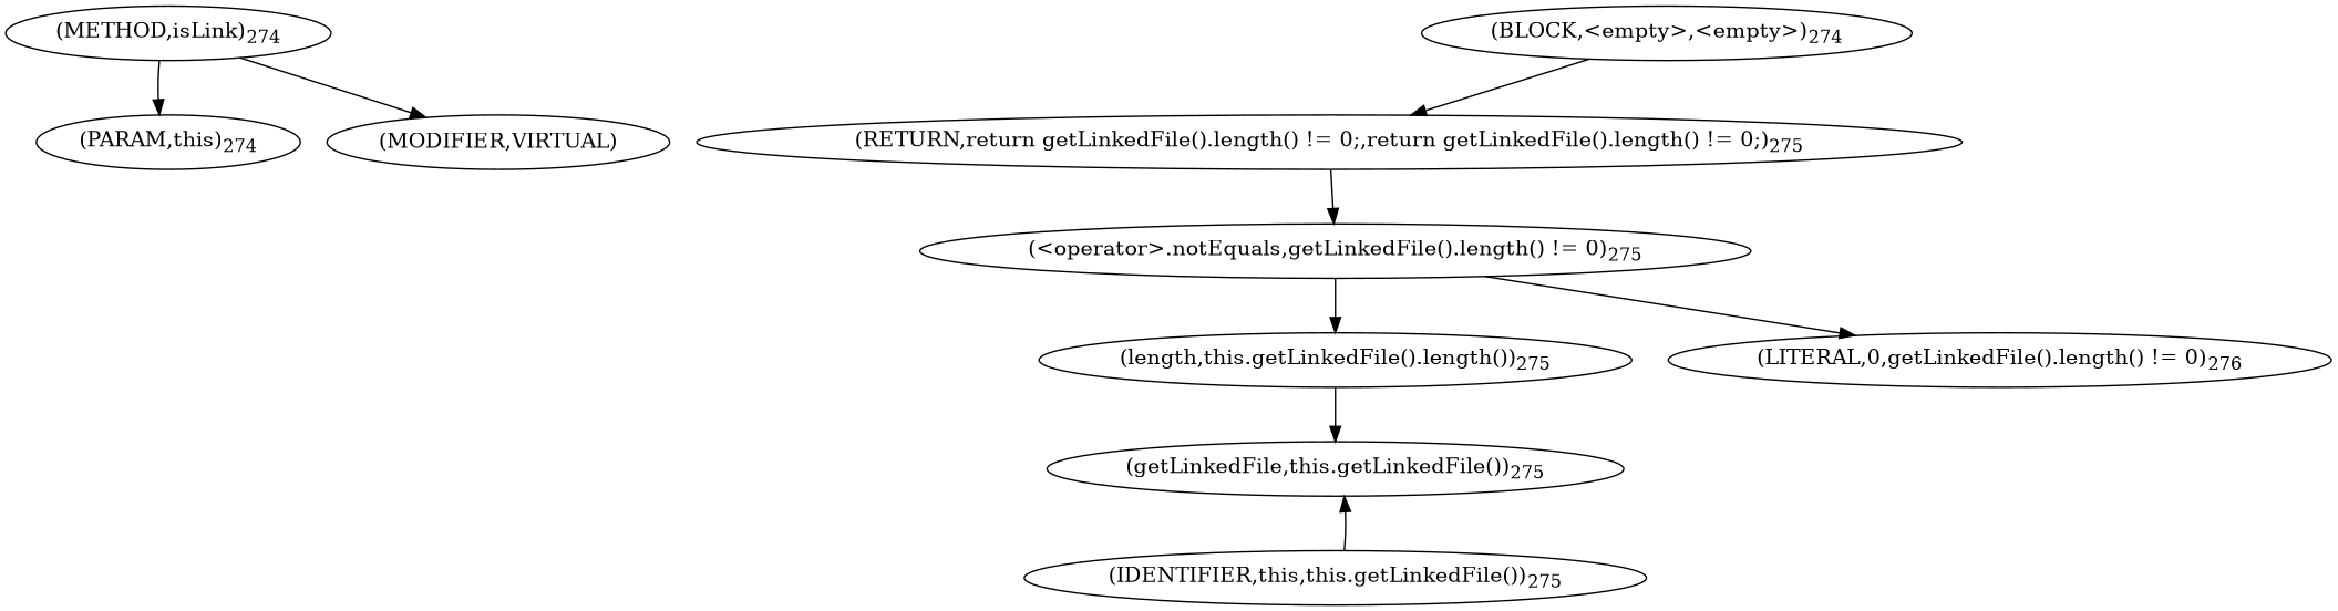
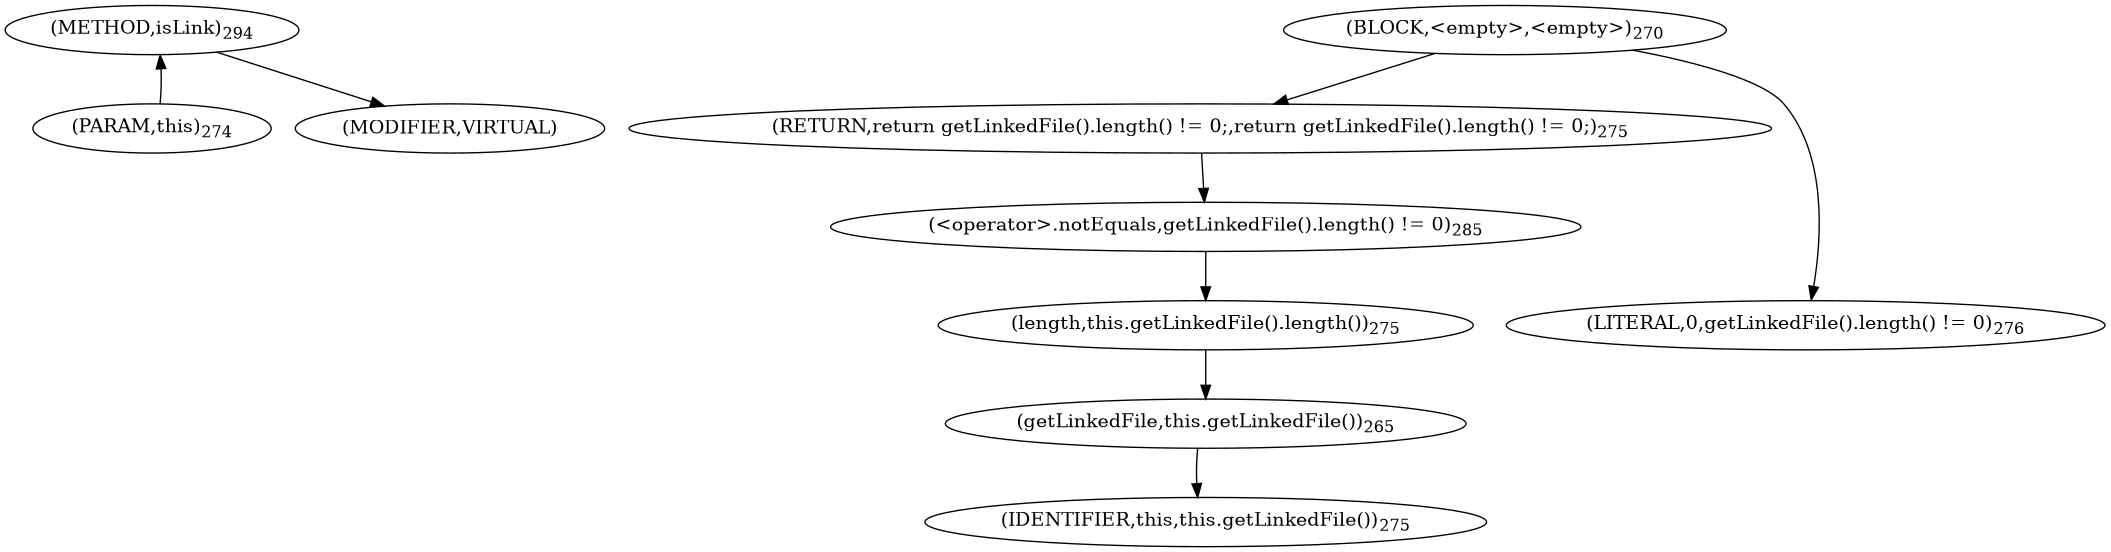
  digraph {
-   n1 [label=<(METHOD,isLink)<SUB>274</SUB>>]
+   n1 [label=<(METHOD,isLink)<SUB>294</SUB>>]
    n2 [label=<(PARAM,this)<SUB>274</SUB>>]
    n3 [label=<(MODIFIER,VIRTUAL)>]
-   n4 [label=<(BLOCK,&lt;empty&gt;,&lt;empty&gt;)<SUB>274</SUB>>]
+   n4 [label=<(BLOCK,&lt;empty&gt;,&lt;empty&gt;)<SUB>270</SUB>>]
    n5 [label=<(RETURN,return getLinkedFile().length() != 0;,return getLinkedFile().length() != 0;)<SUB>275</SUB>>]
-   n6 [label=<(&lt;operator&gt;.notEquals,getLinkedFile().length() != 0)<SUB>275</SUB>>]
+   n6 [label=<(&lt;operator&gt;.notEquals,getLinkedFile().length() != 0)<SUB>285</SUB>>]
    n7 [label=<(length,this.getLinkedFile().length())<SUB>275</SUB>>]
    n8 [label=<(LITERAL,0,getLinkedFile().length() != 0)<SUB>276</SUB>>]
-   n9 [label=<(getLinkedFile,this.getLinkedFile())<SUB>275</SUB>>]
+   n9 [label=<(getLinkedFile,this.getLinkedFile())<SUB>265</SUB>>]
    n10 [label=<(IDENTIFIER,this,this.getLinkedFile())<SUB>275</SUB>>]
-   n1 -> n2
+   n2 -> n1
    n1 -> n3
    n4 -> n5
    n5 -> n6
    n6 -> n7
-   n6 -> n8
+   n4 -> n8
    n7 -> n9
-   n10 -> n9
+   n9 -> n10
  }
